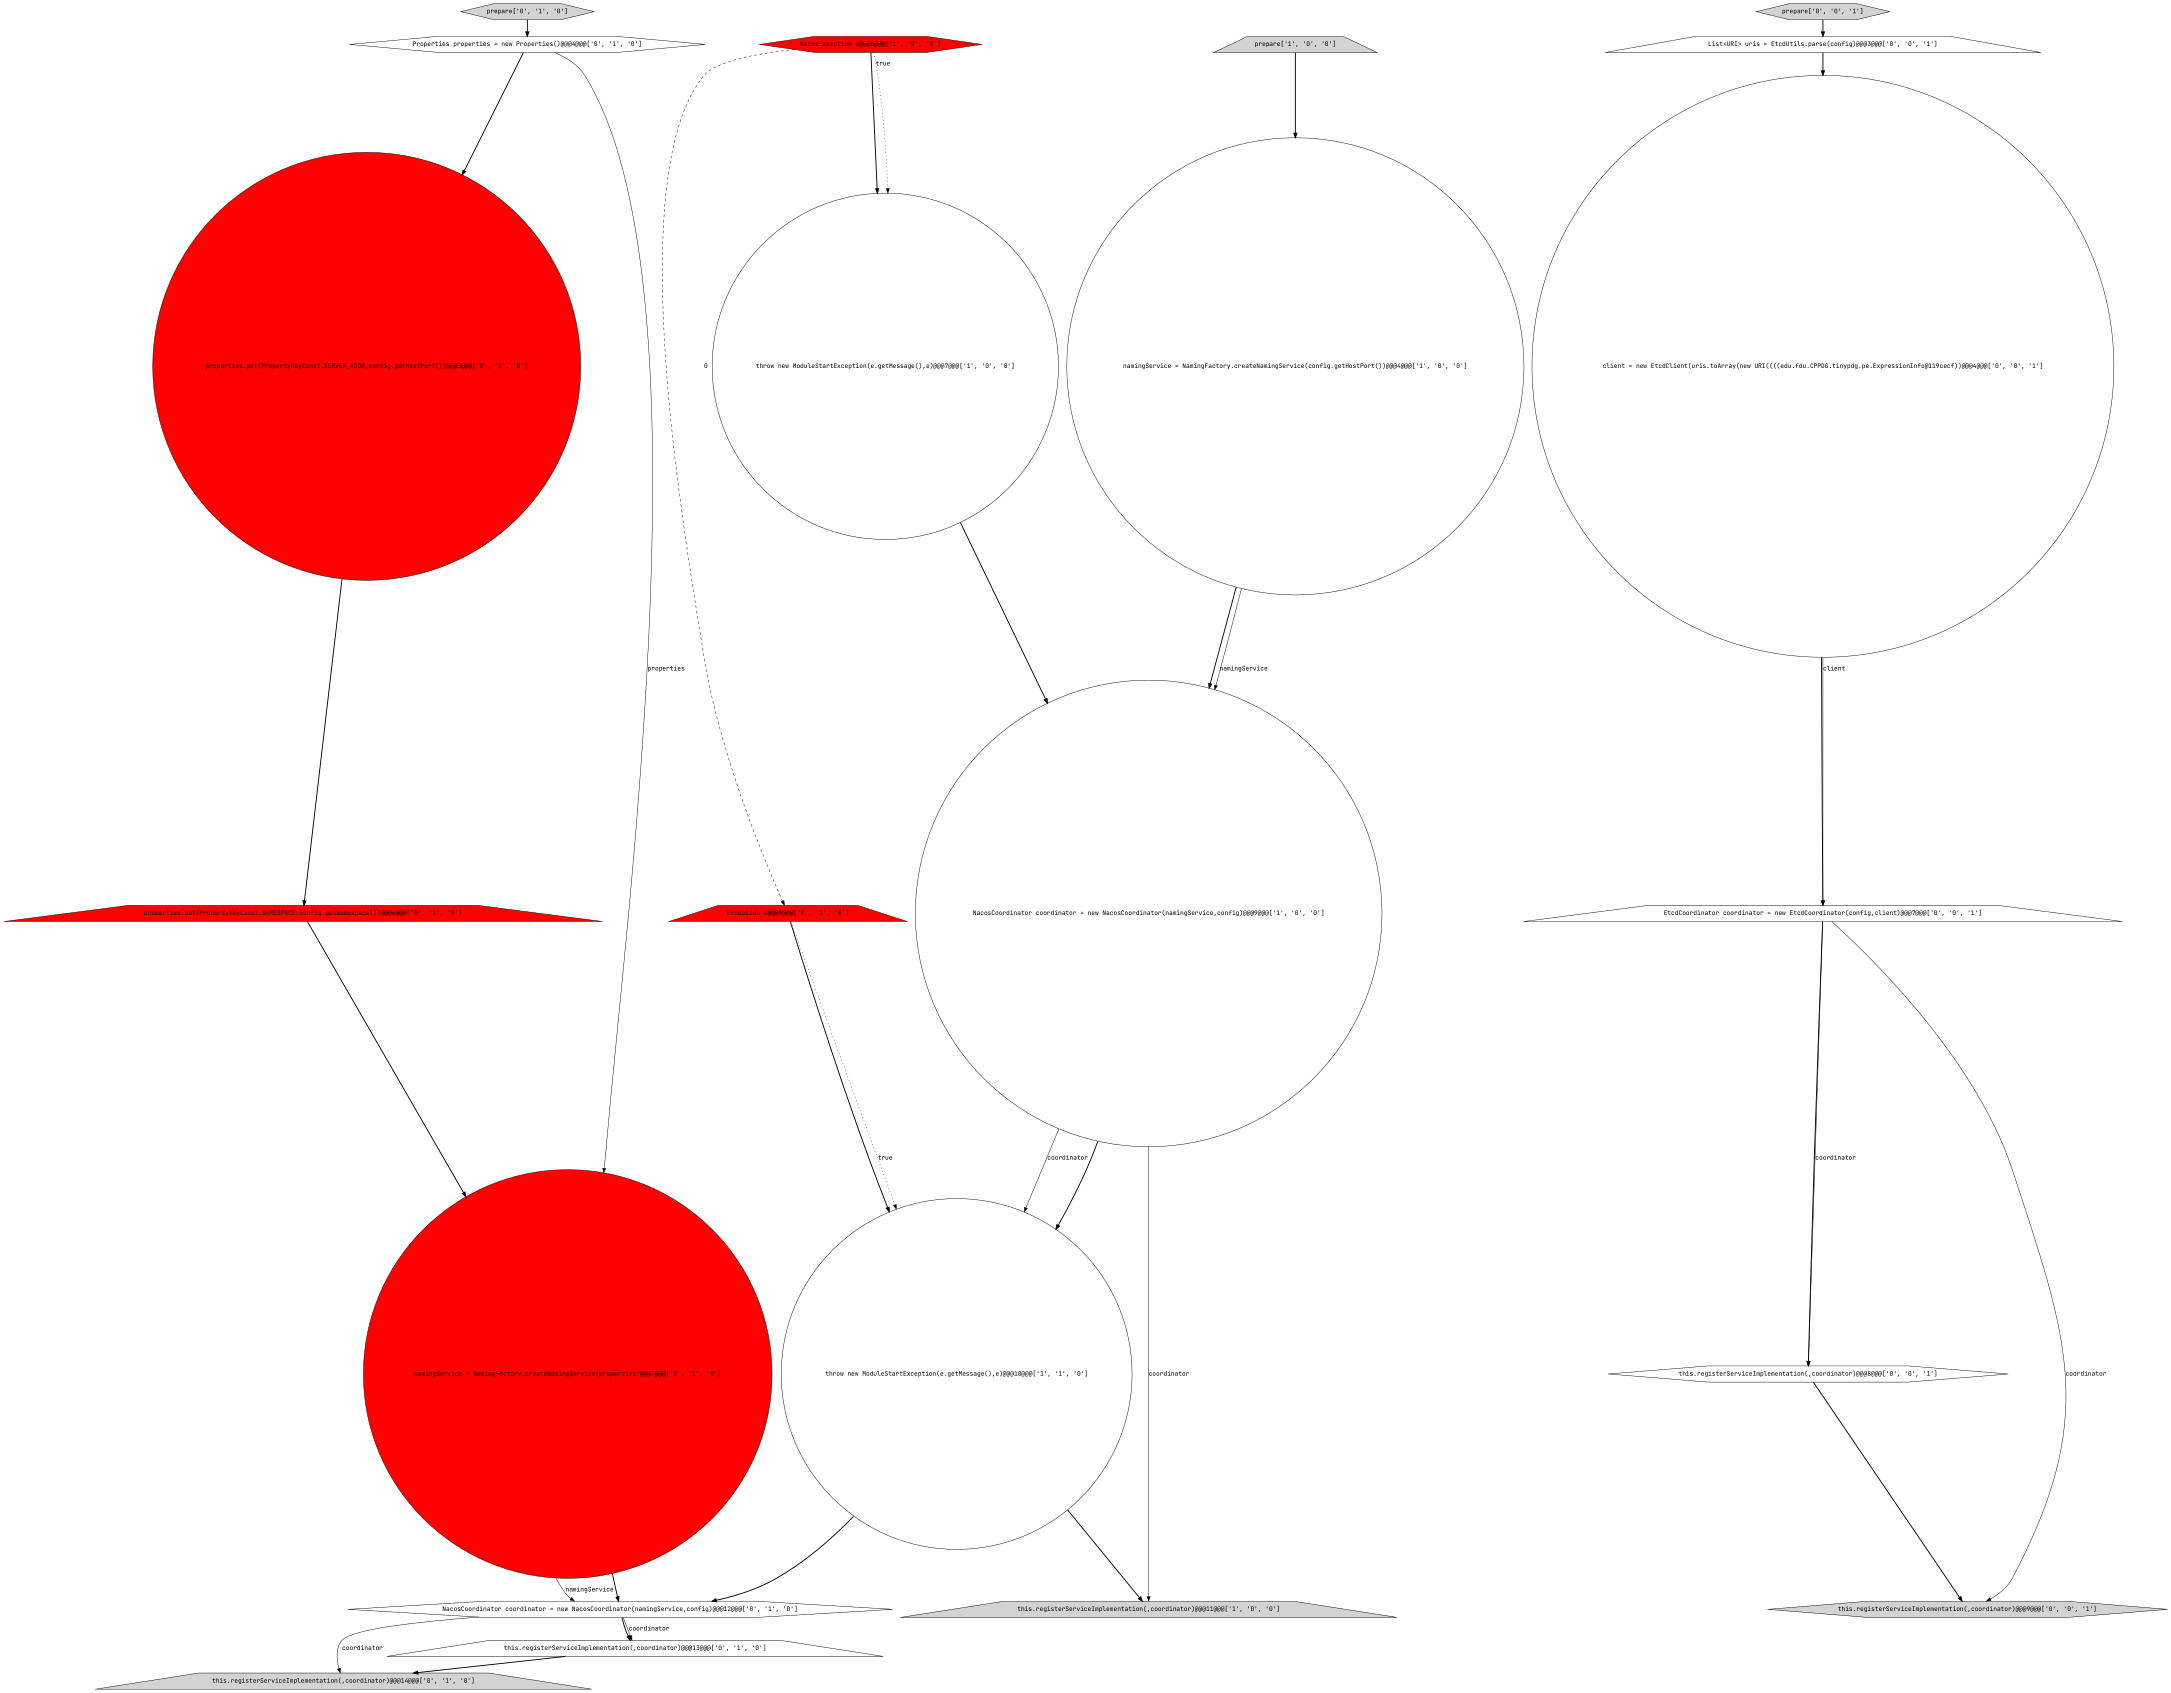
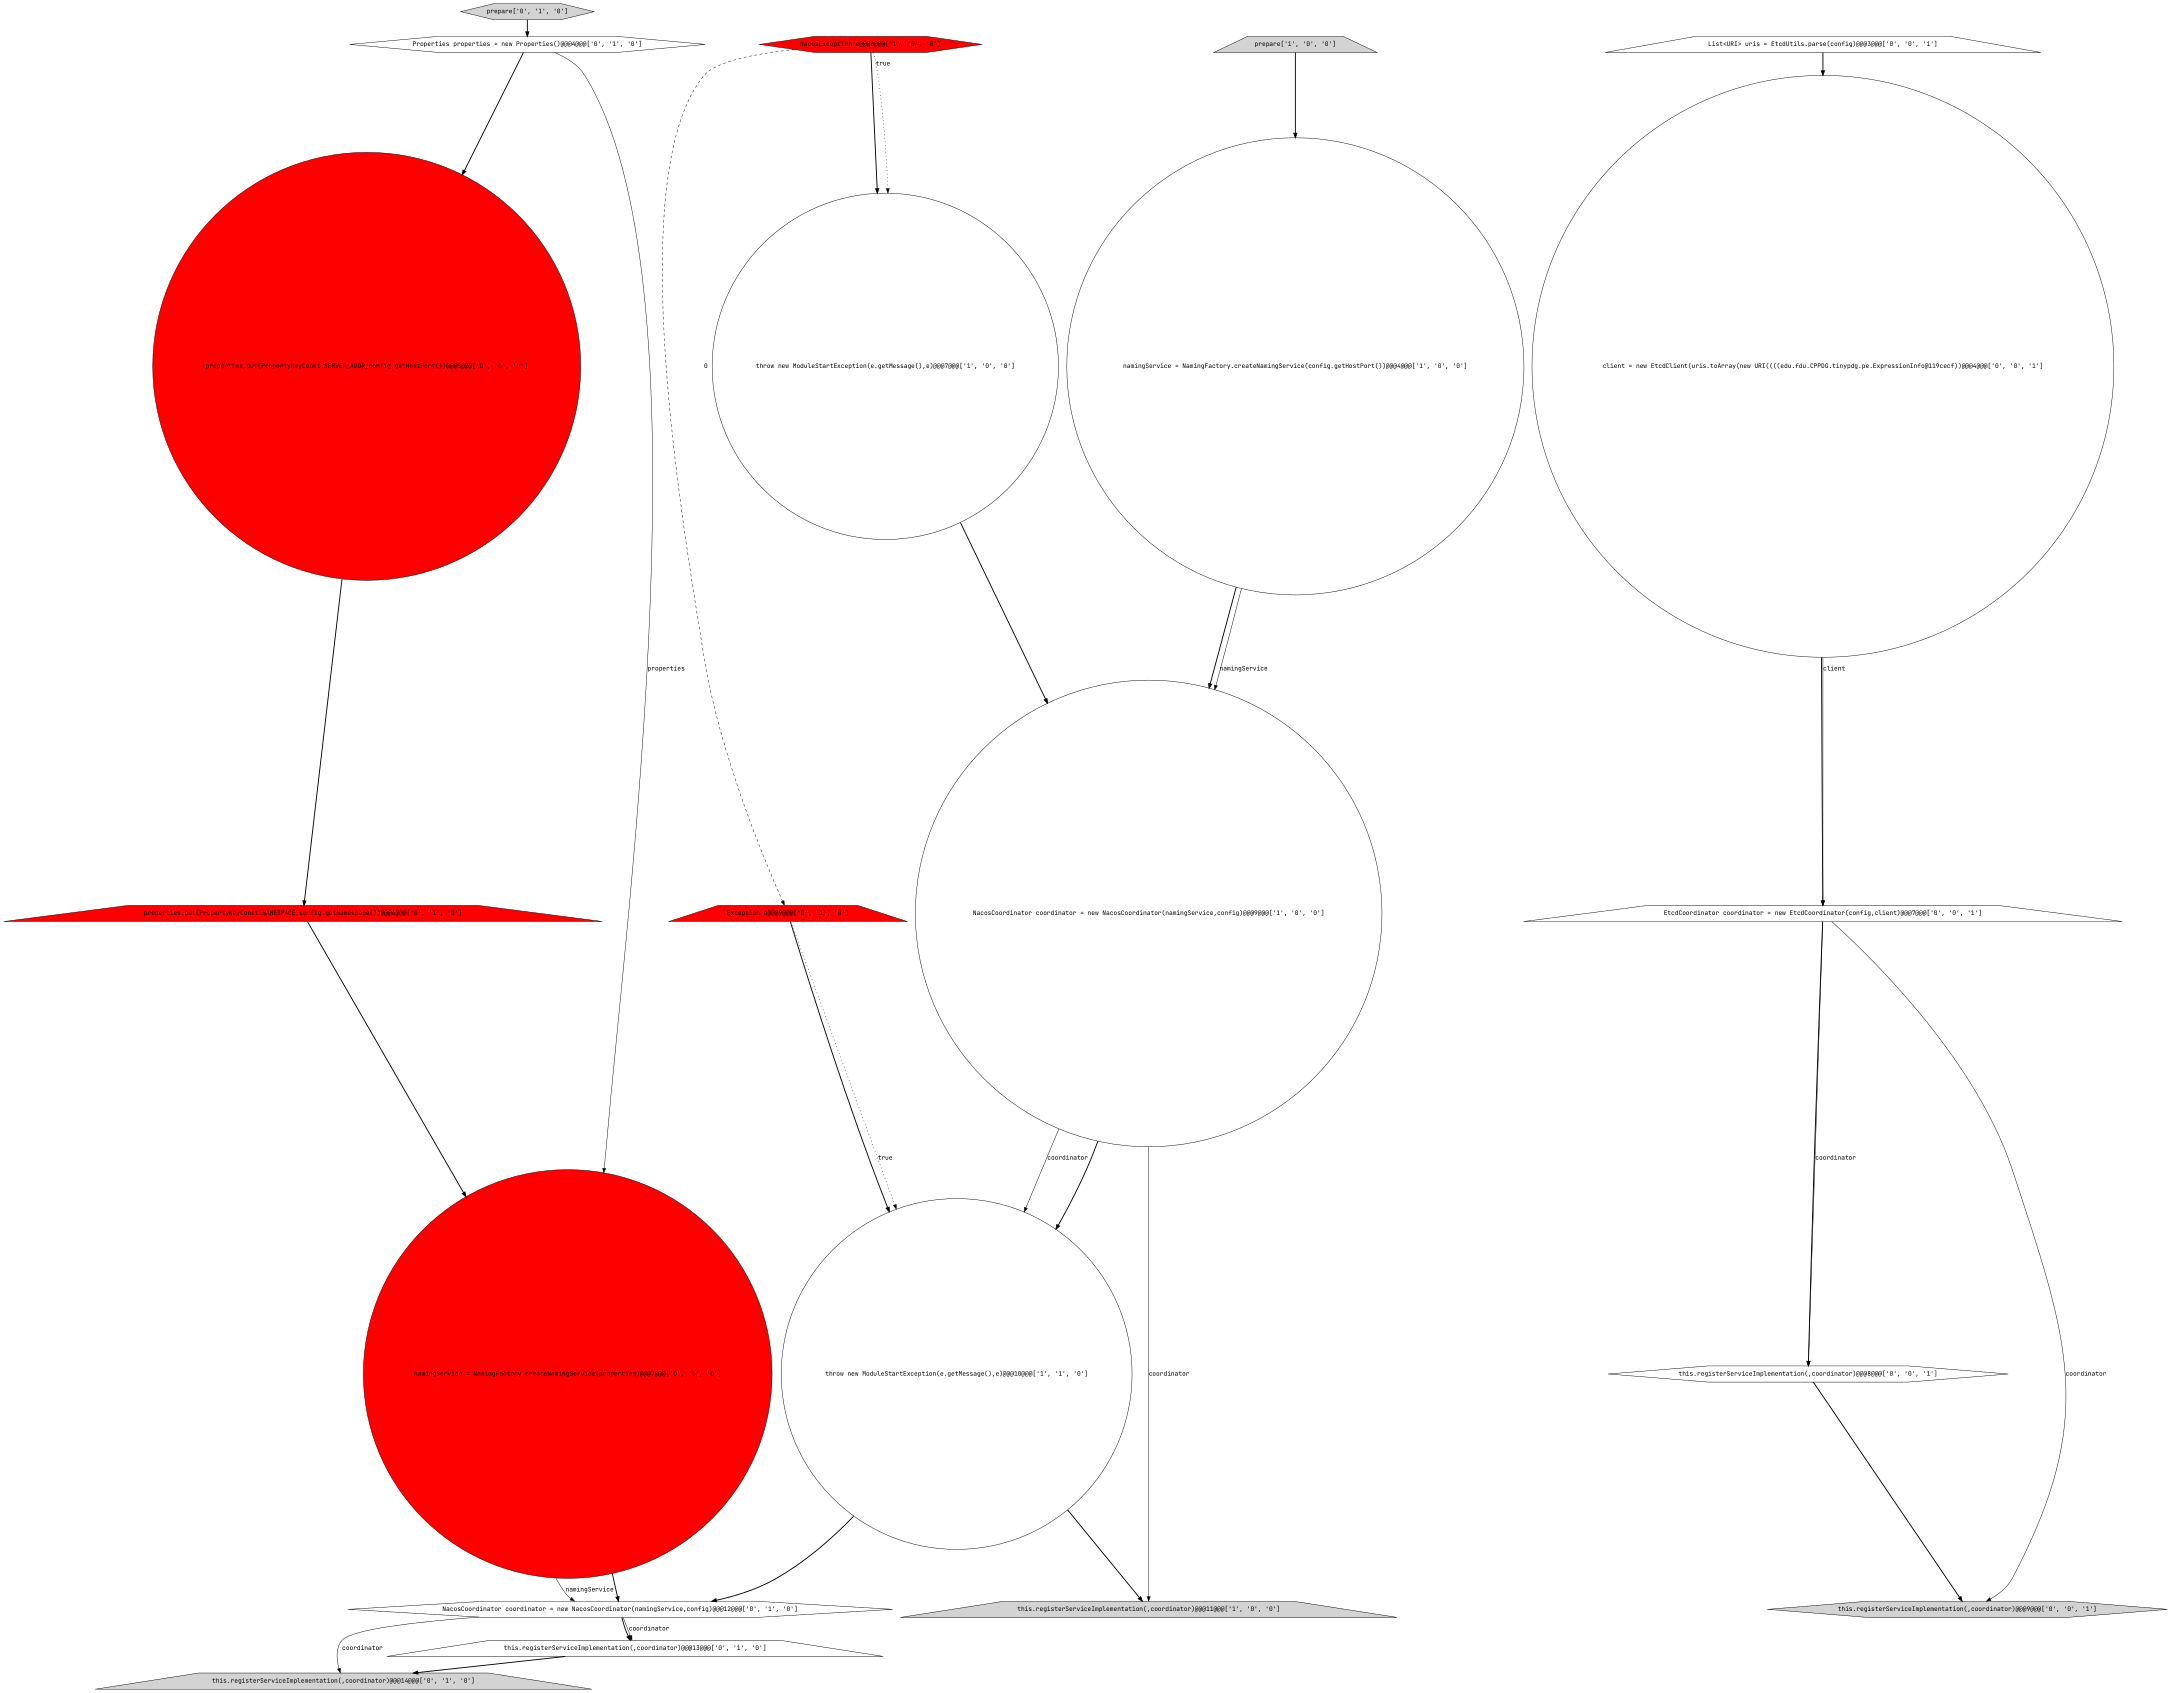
  digraph {
    fontname="JetBrains Mono"
    node [fillcolor=white shape=trapezium style=filled fontname="JetBrains Mono"]
    edge [style=bold fontname="JetBrains Mono"]
    n1 [label="namingService = NamingFactory.createNamingService(config.getHostPort())@@@4@@@['1', '0', '0']" shape=circle]
    n2 [label="NacosCoordinator coordinator = new NacosCoordinator(namingService,config)@@@9@@@['1', '0', '0']" shape=circle]
    n3 [fillcolor=lightgray label="prepare['0', '1', '0']" shape=hexagon]
    n4 [label="Properties properties = new Properties()@@@4@@@['0', '1', '0']" shape=hexagon]
    n5 [label="client = new EtcdClient(uris.toArray(new URI((((edu.fdu.CPPDG.tinypdg.pe.ExpressionInfo@119cecf))@@@4@@@['0', '0', '1']" shape=circle]
    n6 [label="EtcdCoordinator coordinator = new EtcdCoordinator(config,client)@@@7@@@['0', '0', '1']"]
    n7 [fillcolor=lightgray label="this.registerServiceImplementation(,coordinator)@@@14@@@['0', '1', '0']"]
    n8 [fillcolor=lightgray label="prepare['1', '0', '0']"]
    n9 [label="throw new ModuleStartException(e.getMessage(),e)@@@7@@@['1', '0', '0']" shape=circle]
    n10 [label="List<URI> uris = EtcdUtils.parse(config)@@@3@@@['0', '0', '1']"]
    n11 [label="throw new ModuleStartException(e.getMessage(),e)@@@10@@@['1', '1', '0']" shape=circle]
    n12 [fillcolor=lightgray label="this.registerServiceImplementation(,coordinator)@@@11@@@['1', '0', '0']"]
    n13 [fillcolor=red label="properties.put(PropertyKeyConst.NAMESPACE,config.getNamespace())@@@6@@@['0', '1', '0']"]
    n14 [fillcolor=red label="namingService = NamingFactory.createNamingService(properties)@@@7@@@['0', '1', '0']" shape=circle]
    n15 [fillcolor=red label="properties.put(PropertyKeyConst.SERVER_ADDR,config.getHostPort())@@@5@@@['0', '1', '0']" shape=circle]
    n16 [label="this.registerServiceImplementation(,coordinator)@@@8@@@['0', '0', '1']" shape=hexagon]
    n17 [fillcolor=lightgray label="this.registerServiceImplementation(,coordinator)@@@9@@@['0', '0', '1']" shape=hexagon]
-   n18 [fillcolor=lightgray label="prepare['0', '0', '1']" shape=hexagon]
    n19 [fillcolor=red label="NacosException e@@@6@@@['1', '0', '0']" shape=hexagon]
    n20 [fillcolor=red label="Exception e@@@9@@@['0', '1', '0']"]
    n21 [label="this.registerServiceImplementation(,coordinator)@@@13@@@['0', '1', '0']"]
    n22 [label="NacosCoordinator coordinator = new NacosCoordinator(namingService,config)@@@12@@@['0', '1', '0']" shape=hexagon]
    n1 -> n2
    n1 -> n2 [label=namingService style=solid]
    n2 -> n11 [label=coordinator style=solid]
    n2 -> n11
    n2 -> n12 [label=coordinator style=solid]
    n3 -> n4
    n4 -> n14 [label=properties style=solid]
    n4 -> n15
    n5 -> n6
    n5 -> n6 [label=client style=solid]
    n6 -> n16
    n6 -> n16 [label=coordinator style=solid]
    n6 -> n17 [label=coordinator style=solid]
    n8 -> n1
    n9 -> n2
    n10 -> n5
    n11 -> n12
    n11 -> n22
    n13 -> n14
    n14 -> n22
    n14 -> n22 [label=namingService style=solid]
    n15 -> n13
    n16 -> n17
-   n18 -> n10
    n19 -> n9
    n19 -> n9 [label=true style=dotted]
    n19 -> n20 [label=0 style=dashed]
    n20 -> n11
    n20 -> n11 [label=true style=dotted]
    n21 -> n7
    n22 -> n7 [label=coordinator style=solid]
    n22 -> n21 [label=coordinator style=solid]
    n22 -> n21
  }
